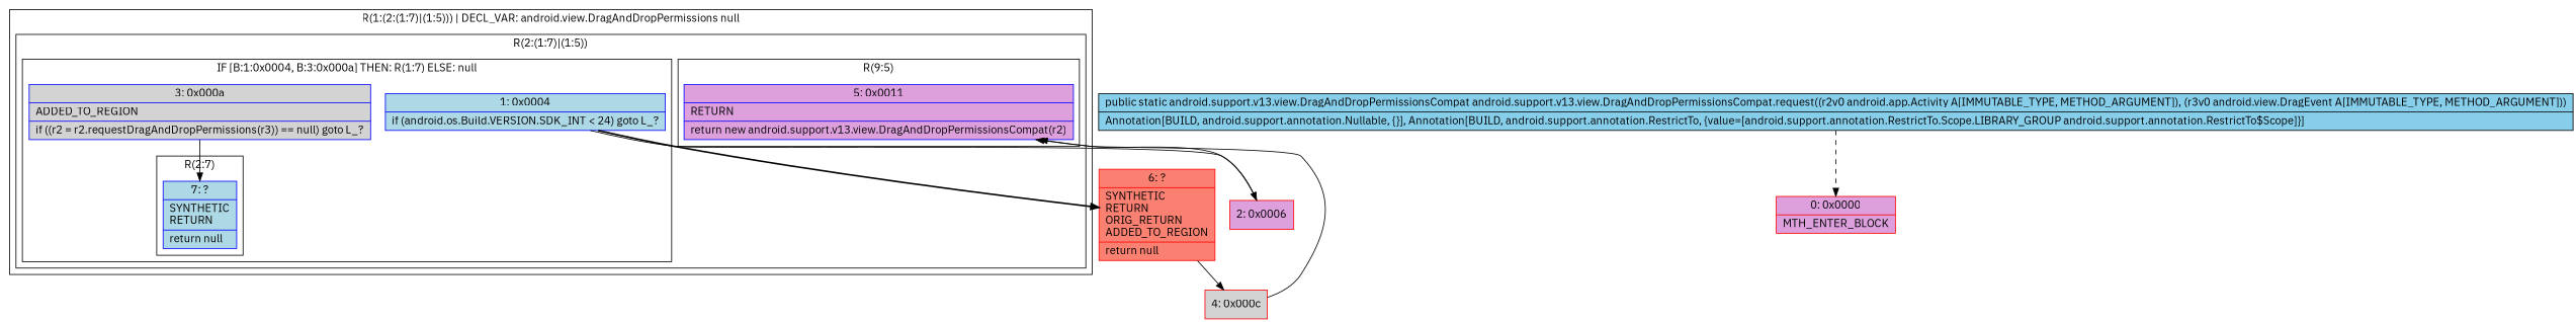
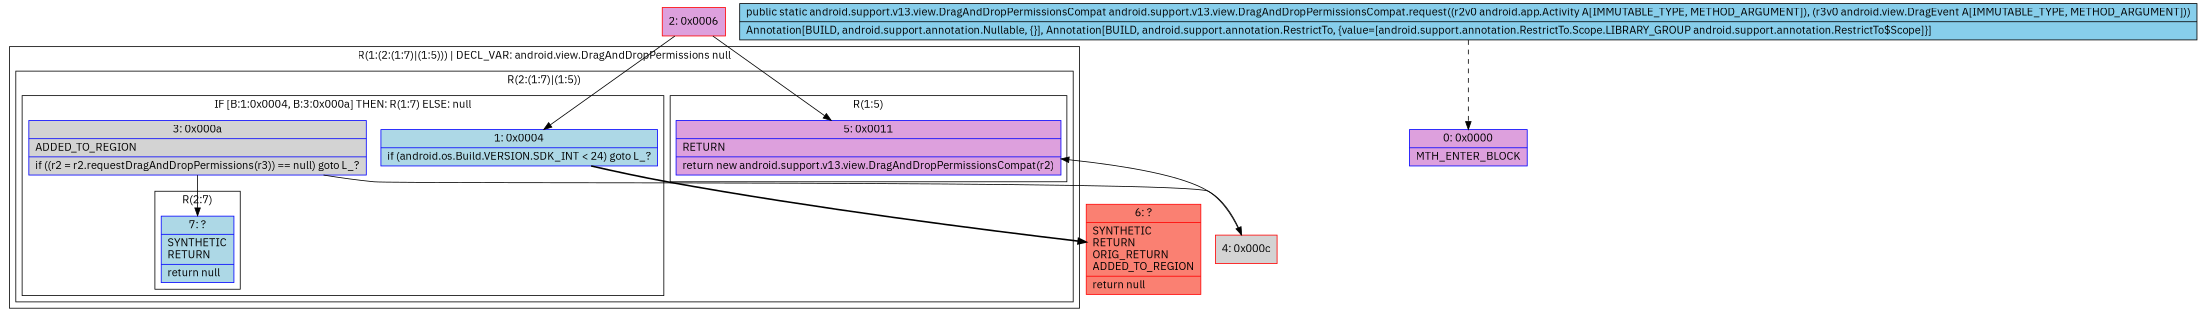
  digraph {
    fontname="IBM Plex Sans"
    node [color=blue fillcolor=plum fontname="IBM Plex Sans" shape=record style=filled]
    edge [fontname="IBM Plex Sans" style=solid]
    n1 [fillcolor=lightblue label="{7\:\ ?|SYNTHETIC\lRETURN\l|return null\l}"]
    n2 [fillcolor=lightblue label="{1\:\ 0x0004|if (android.os.Build.VERSION.SDK_INT \< 24) goto L_?\l}"]
    n3 [fillcolor=lightgrey label="{3\:\ 0x000a|ADDED_TO_REGION\l|if ((r2 = r2.requestDragAndDropPermissions(r3)) == null) goto L_?\l}"]
    n4 [label="{5\:\ 0x0011|RETURN\l|return new android.support.v13.view.DragAndDropPermissionsCompat(r2)\l}"]
    n5 [color=red label="{2\:\ 0x0006}"]
    n6 [color=red fillcolor=salmon label="{6\:\ ?|SYNTHETIC\lRETURN\lORIG_RETURN\lADDED_TO_REGION\l|return null\l}"]
    n7 [color=red fillcolor=lightgrey label="{4\:\ 0x000c}"]
-   n8 [color=red label="{0\:\ 0x0000|MTH_ENTER_BLOCK\l}"]
+   n8 [label="{0\:\ 0x0000|MTH_ENTER_BLOCK\l}"]
    n9 [fillcolor=skyblue label="{public static android.support.v13.view.DragAndDropPermissionsCompat android.support.v13.view.DragAndDropPermissionsCompat.request((r2v0 android.app.Activity A[IMMUTABLE_TYPE, METHOD_ARGUMENT]), (r3v0 android.view.DragEvent A[IMMUTABLE_TYPE, METHOD_ARGUMENT]))  | Annotation[BUILD, android.support.annotation.Nullable, \{\}], Annotation[BUILD, android.support.annotation.RestrictTo, \{value=[android.support.annotation.RestrictTo.Scope.LIBRARY_GROUP android.support.annotation.RestrictTo$Scope]\}]\l}" color=""]
    subgraph cluster_1 {
      label="R(1:(2:(1:7)|(1:5))) | DECL_VAR: android.view.DragAndDropPermissions null\l"
      subgraph cluster_2 {
        label="R(2:(1:7)|(1:5))"
        subgraph cluster_3 {
          label="IF [B:1:0x0004, B:3:0x000a] THEN: R(1:7) ELSE: null"
          n2
          n3
          subgraph cluster_4 {
            label="R(2:7)"
            n1
          }
        }
        subgraph cluster_5 {
-         label="R(9:5)"
+         label="R(1:5)"
          n4
        }
      }
    }
-   n2 -> n5
+   n5 -> n2
    n2 -> n6 [style=bold]
    n3 -> n1
-   n6 -> n7
+   n3 -> n7
    n5 -> n4
    n7 -> n4
    n9 -> n8 [style=dashed]
  }
